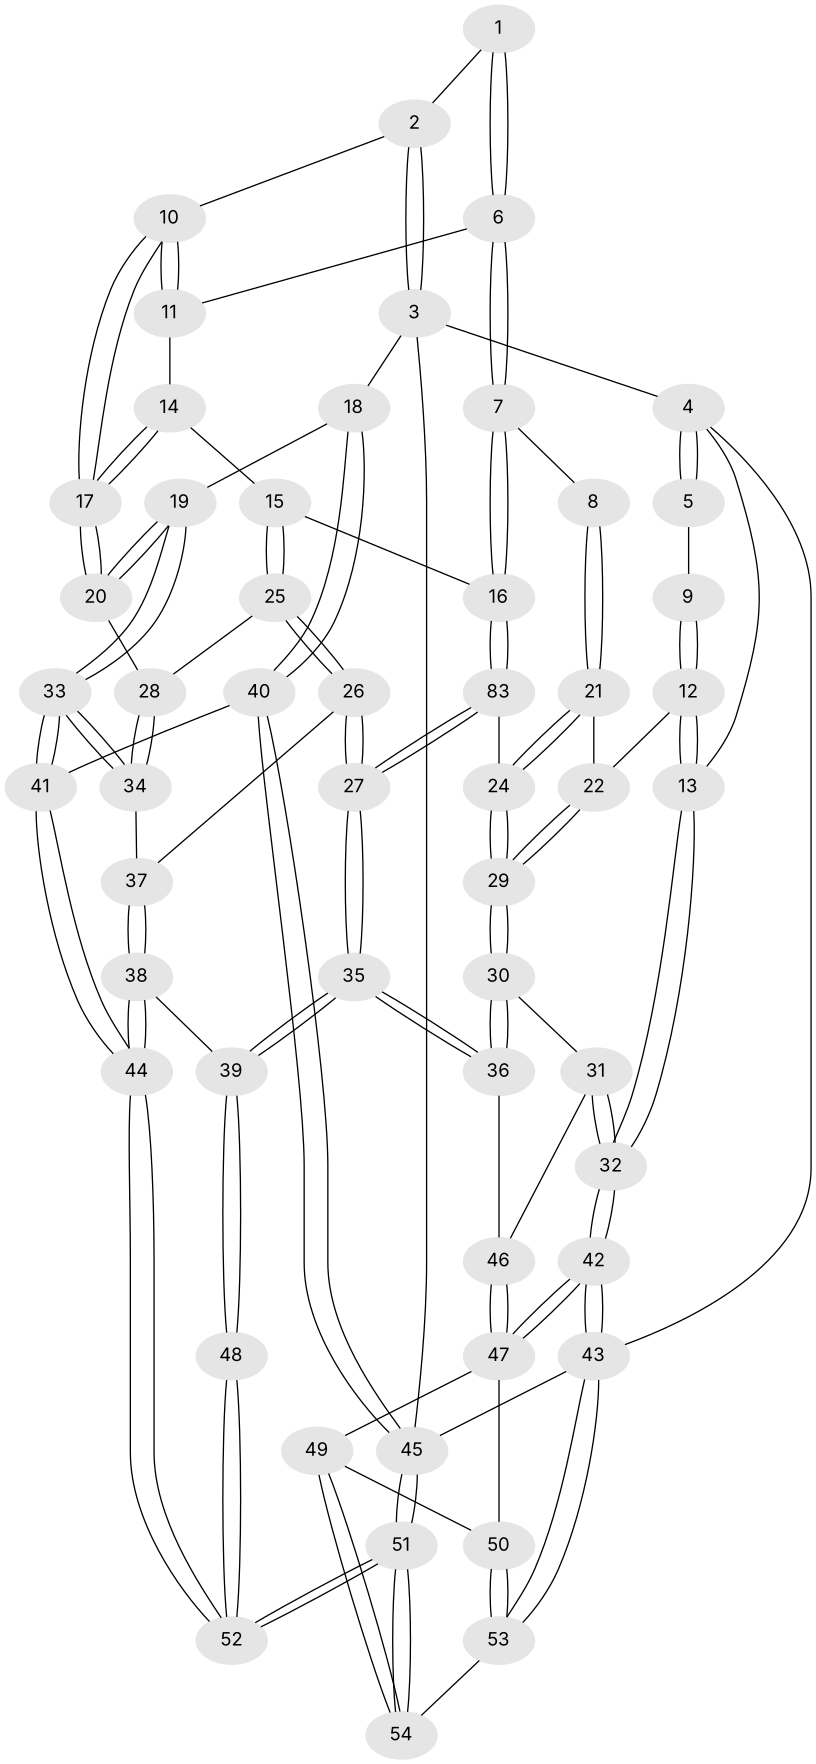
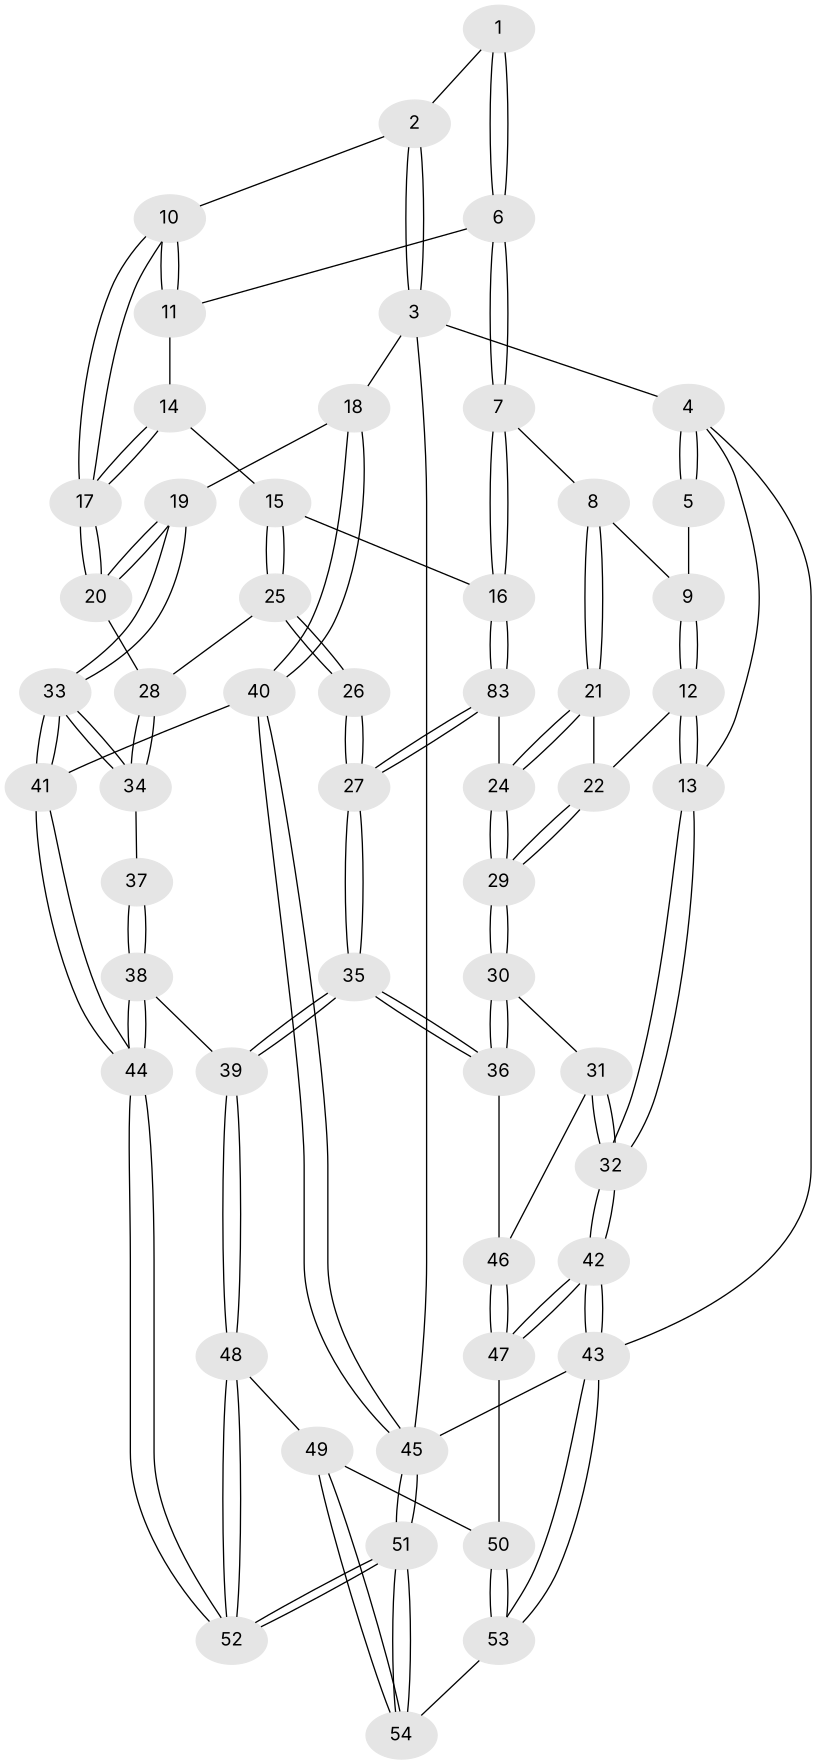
  graph {
    fontname=Inter
    node [color=gray90 fontname=Inter style=filled]
    edge [fontname=Inter]
    1
    2
    6
    3
    10
    7
    11
    4
    18
    45
    17
    5
    13
    43
    19
    40
    51
    9
    32
    53
    12
    8
    16
    14
    21
    n26 [label=83]
    22
    24
    20
    15
    29
    42
    25
    28
    26
    27
    33
    41
    34
    30
    35
    37
    38
    36
    39
    31
    46
    47
    44
    48
    52
    49
    50
    54
    1 -- 2
    1 -- 6
    1 -- 6
    2 -- 3
    2 -- 3
    2 -- 10
    6 -- 7
    6 -- 7
    6 -- 11
    3 -- 4
    3 -- 18
    3 -- 45
    10 -- 11
    10 -- 11
    10 -- 17
    10 -- 17
    7 -- 8
    7 -- 16
    7 -- 16
    11 -- 14
    4 -- 5
    4 -- 5
    4 -- 13
    4 -- 43
    18 -- 19
    18 -- 40
    18 -- 40
    45 -- 51
    45 -- 51
    17 -- 20
    17 -- 20
    5 -- 9
    13 -- 32
    13 -- 32
    43 -- 45
    43 -- 53
    43 -- 53
    19 -- 20
    19 -- 20
    19 -- 33
    19 -- 33
    40 -- 45
    40 -- 45
    40 -- 41
    51 -- 52
    51 -- 52
    51 -- 54
    51 -- 54
    9 -- 12
    9 -- 12
    32 -- 42
    32 -- 42
    53 -- 54
    12 -- 13
    12 -- 13
    12 -- 22
+   8 -- 9
    8 -- 21
    8 -- 21
    16 -- n26
    16 -- n26
    14 -- 17
    14 -- 17
    14 -- 15
    21 -- 22
    21 -- 24
    21 -- 24
    n26 -- 24
    n26 -- 27
    n26 -- 27
    22 -- 29
    22 -- 29
    24 -- 29
    24 -- 29
    20 -- 28
    15 -- 16
    15 -- 25
    15 -- 25
    29 -- 30
    29 -- 30
    42 -- 43
    42 -- 43
    42 -- 47
    42 -- 47
    25 -- 28
    25 -- 26
    25 -- 26
    28 -- 34
    28 -- 34
    26 -- 27
    26 -- 27
-   26 -- 37
    27 -- 35
    27 -- 35
    33 -- 41
    33 -- 41
    33 -- 34
    33 -- 34
    41 -- 44
    41 -- 44
    34 -- 37
    30 -- 36
    30 -- 36
    30 -- 31
    35 -- 36
    35 -- 36
    35 -- 39
    35 -- 39
    37 -- 38
    37 -- 38
    38 -- 39
    38 -- 44
    38 -- 44
    36 -- 46
    39 -- 48
    39 -- 48
    31 -- 32
    31 -- 32
    31 -- 46
    46 -- 47
    46 -- 47
    47 -- 50
    44 -- 52
    44 -- 52
    48 -- 52
    48 -- 52
-   47 -- 49
+   48 -- 49
    49 -- 50
    49 -- 54
    49 -- 54
    50 -- 53
    50 -- 53
  }
